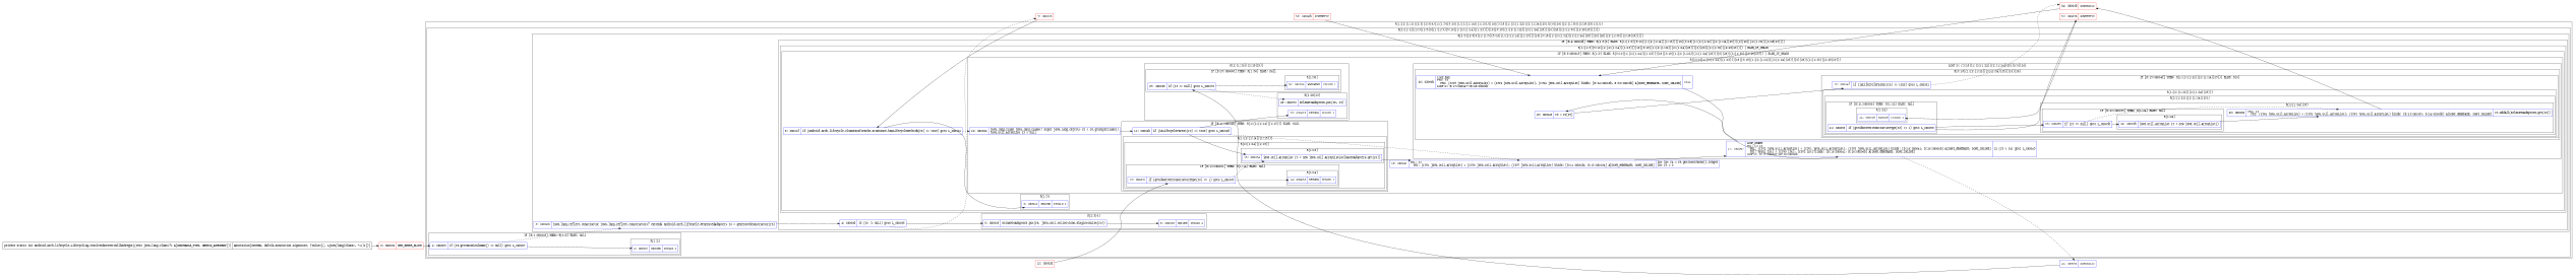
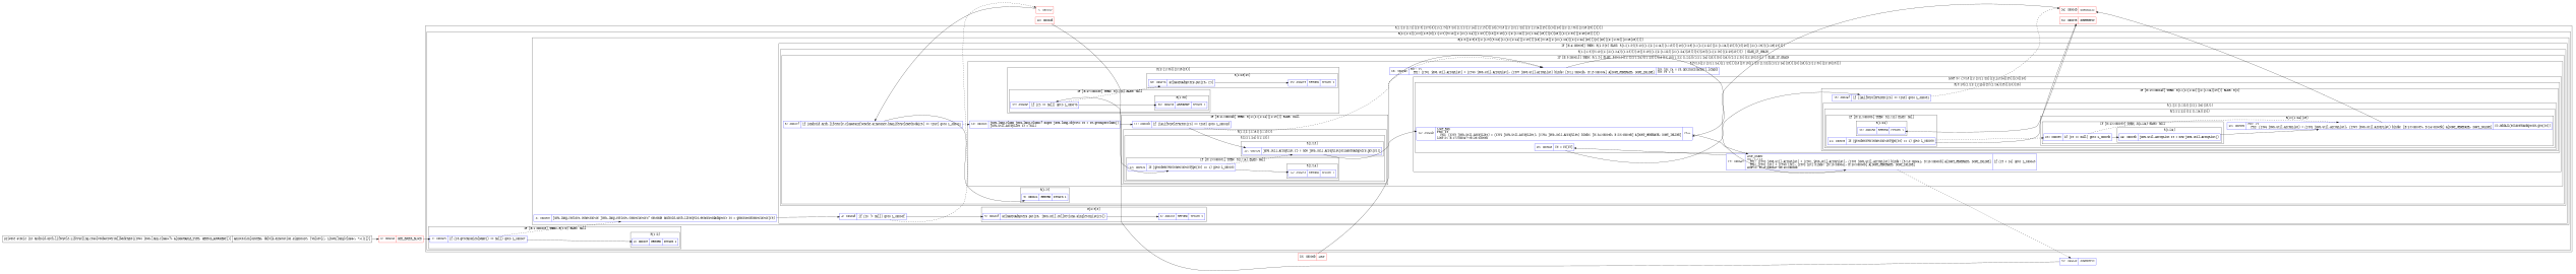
  digraph {
    fontname="Courier Prime"
    rankdir=LR
    node [color=blue fontname="Courier Prime" shape=record]
    edge [fontname="Courier Prime"]
    n1 [label="{2\:\ 0x0007|RETURN\l|return 1\l}"]
    n2 [label="{1\:\ 0x0005|if (r8.getCanonicalName() == null) goto L_0x0007\l}"]
    n3 [label="{5\:\ 0x000f|sClassToAdapters.put(r8, java.util.Collections.singletonList(r0))\l}"]
    n4 [label="{6\:\ 0x0018|RETURN\l|return 2\l}"]
    n5 [label="{9\:\ 0x0021|RETURN\l|return 1\l}"]
    n6 [label="{14\:\ 0x0033|RETURN\l|return 1\l}"]
    n7 [label="{13\:\ 0x0031|if (getObserverConstructorType(r0) == 1) goto L_0x0033\l}"]
    n8 [label="{15\:\ 0x0034|java.util.ArrayList r3 = new java.util.ArrayList(sClassToAdapters.get(r0))\l}"]
    n9 [label="{11\:\ 0x002b|if (isLifecycleParent(r0) == true) goto L_0x002d\l}"]
    n10 [label="{22\:\ 0x0058|RETURN\l|return 1\l}"]
    n11 [label="{21\:\ 0x0056|if (getObserverConstructorType(r6) == 1) goto L_0x0058\l}"]
    n12 [label="{24\:\ 0x005b|java.util.ArrayList r3 = new java.util.ArrayList()\l}"]
    n13 [label="{23\:\ 0x0059|if (r3 == null) goto L_0x005b\l}"]
    n14 [label="{25\:\ 0x0060|PHI: r3 \l  PHI: (r3v4 java.util.ArrayList) = (r3v2 java.util.ArrayList), (r3v5 java.util.ArrayList) binds: [B:23:0x0059, B:24:0x005b] A[DONT_GENERATE, DONT_INLINE]\l|r3.addAll(sClassToAdapters.get(r6))\l}"]
    n15 [label="{19\:\ 0x004f|if (isLifecycleParent(r6) == true) goto L_0x0052\l}"]
    n16 [label="{18\:\ 0x0049|r6 = r0[r5]\l}"]
    n17 [label="{26\:\ 0x006b|LOOP_END\lPHI: r3 \l  PHI: (r3v3 java.util.ArrayList) = (r3v2 java.util.ArrayList), (r3v4 java.util.ArrayList) binds: [B:34:0x006b, B:33:0x006b] A[DONT_GENERATE, DONT_INLINE]\lLOOP:0: B:17:0x0047\-\>B:26:0x006b\l|r5++\l}"]
    n18 [label="{17\:\ 0x0047|LOOP_START\lPHI: r3 r5 \l  PHI: (r3v2 java.util.ArrayList) = (r3v1 java.util.ArrayList), (r3v3 java.util.ArrayList) binds: [B:16:0x0041, B:26:0x006b] A[DONT_GENERATE, DONT_INLINE]\l  PHI: (r5v1 int) = (r5v0 int), (r5v2 int) binds: [B:16:0x0041, B:26:0x006b] A[DONT_GENERATE, DONT_INLINE]\lLOOP:0: B:17:0x0047\-\>B:26:0x006b\l|if (r5 \< r4) goto L_0x0049\l}"]
    n19 [label="{30\:\ 0x0076|ARGUMENT\l|return 1\l}"]
    n20 [label="{27\:\ 0x006e|if (r3 == null) goto L_0x0076\l}"]
    n21 [label="{28\:\ 0x0070|sClassToAdapters.put(r8, r3)\l}"]
    n22 [label="{29\:\ 0x0075|RETURN\l|return 2\l}"]
    n23 [label="{10\:\ 0x0022|java.lang.Class java.lang.Class\<? super java.lang.Object\> r0 = r8.getSuperclass()\ljava.util.ArrayList r3 = null\l}"]
    n24 [label="{16\:\ 0x0041|PHI: r3 \l  PHI: (r3v1 java.util.ArrayList) = (r3v0 java.util.ArrayList), (r3v7 java.util.ArrayList) binds: [B:11:0x002b, B:15:0x0034] A[DONT_GENERATE, DONT_INLINE]\l|int int r4 = r8.getInterfaces().length\lint r5 = 0\l}"]
    n25 [label="{8\:\ 0x001f|if (android.arch.lifecycle.ClassesInfoCache.sInstance.hasLifecycleMethods(r8) == true) goto L_0x0021\l}"]
    n26 [label="{4\:\ 0x000d|if (r0 != null) goto L_0x000f\l}"]
    n27 [label="{3\:\ 0x0008|java.lang.reflect.Constructor java.lang.reflect.Constructor\<? extends android.arch.lifecycle.GeneratedAdapter\> r0 = generatedConstructor(r8)\l}"]
    n28 [color=red label="{31\:\ 0x0058|SYNTHETIC\l}"]
    n29 [color=red label="{34\:\ 0x006b|SYNTHETIC\l}"]
    n30 [label="{32\:\ 0x006e|SYNTHETIC\l}"]
    n31 [color=red label="{7\:\ 0x0019}"]
    n32 [color=red label="{12\:\ 0x002d}"]
-   n33 [color=red label="{33\:\ 0x006b|SYNTHETIC\l}"]
+   n33 [color=red label="{33\:\ 0x006b|LOOP\l}"]
    n34 [color=red label="{0\:\ 0x0000|MTH_ENTER_BLOCK\l}"]
    n35 [label="{private static int android.arch.lifecycle.Lifecycling.resolveObserverCallbackType((r8v0 java.lang.Class\<?\> A[IMMUTABLE_TYPE, METHOD_ARGUMENT]))  | Annotation[SYSTEM, dalvik.annotation.Signature, \{value=[(, Ljava\/lang\/Class\<, *\>;)I]\}]\l}" color=""]
    subgraph cluster_1 {
      label="R(1:(2:(1:2)|(2:3|(2:5|6)(1:(1:9)(5:10|(1:(2:(1:14)|(1:15)))|16|(3:18|(1:(2:(1:22)|(2:(1:24)|25)))(0)|26)|(2:(1:30)|(2:28|29)))))))"
      subgraph cluster_2 {
        label="R(2:(1:2)|(2:3|(2:5|6)(1:(1:9)(5:10|(1:(2:(1:14)|(1:15)))|16|(3:18|(1:(2:(1:22)|(2:(1:24)|25)))(0)|26)|(2:(1:30)|(2:28|29))))))"
        subgraph cluster_3 {
          label="IF [B:1:0x0005] THEN: R(1:2) ELSE: null"
          n2
          subgraph cluster_4 {
            label="R(1:2)"
            n1
          }
        }
        subgraph cluster_5 {
          label="R(2:3|(2:5|6)(1:(1:9)(5:10|(1:(2:(1:14)|(1:15)))|16|(3:18|(1:(2:(1:22)|(2:(1:24)|25)))(0)|26)|(2:(1:30)|(2:28|29)))))"
          n27
          subgraph cluster_6 {
            label="IF [B:4:0x000d] THEN: R(2:5|6) ELSE: R(1:(1:9)(5:10|(1:(2:(1:14)|(1:15)))|16|(3:18|(1:(2:(1:22)|(2:(1:24)|25)))(0)|26)|(2:(1:30)|(2:28|29))))"
            n26
            subgraph cluster_7 {
              label="R(2:5|6)"
              n3
              n4
            }
            subgraph cluster_8 {
              label="R(1:(1:9)(5:10|(1:(2:(1:14)|(1:15)))|16|(3:18|(1:(2:(1:22)|(2:(1:24)|25)))(0)|26)|(2:(1:30)|(2:28|29)))) | ELSE_IF_CHAIN\l"
              subgraph cluster_9 {
                label="IF [B:8:0x001f] THEN: R(1:9) ELSE: R(5:10|(1:(2:(1:14)|(1:15)))|16|(3:18|(1:(2:(1:22)|(2:(1:24)|25)))(0)|26)|(2:(1:30)|(2:28|29))) | ELSE_IF_CHAIN\l"
                n25
                subgraph cluster_10 {
                  label="R(1:9)"
                  n5
                }
                subgraph cluster_11 {
                  label="R(5:10|(1:(2:(1:14)|(1:15)))|16|(3:18|(1:(2:(1:22)|(2:(1:24)|25)))(0)|26)|(2:(1:30)|(2:28|29)))"
                  n23
                  n24
                  subgraph cluster_12 {
                    label="IF [B:11:0x002b] THEN: R(1:(2:(1:14)|(1:15))) ELSE: null"
                    n9
                    subgraph cluster_13 {
                      label="R(1:(2:(1:14)|(1:15)))"
                      subgraph cluster_14 {
                        label="R(2:(1:14)|(1:15))"
                        subgraph cluster_15 {
                          label="IF [B:13:0x0031] THEN: R(1:14) ELSE: null"
                          n7
                          subgraph cluster_16 {
                            label="R(1:14)"
                            n6
                          }
                        }
                        subgraph cluster_17 {
                          label="R(1:15)"
                          n8
                        }
                      }
                    }
                  }
                  subgraph cluster_18 {
                    label="LOOP:0: (3:18|(1:(2:(1:22)|(2:(1:24)|25)))(0)|26)"
                    n18
                    subgraph cluster_19 {
                      label="R(3:18|(1:(2:(1:22)|(2:(1:24)|25)))(0)|26)"
                      n16
                      n17
                      subgraph cluster_20 {
                        label="IF [B:19:0x004f] THEN: R(1:(2:(1:22)|(2:(1:24)|25))) ELSE: R(0)"
                        n15
                        subgraph cluster_21 {
                          label="R(1:(2:(1:22)|(2:(1:24)|25)))"
                          subgraph cluster_22 {
                            label="R(2:(1:22)|(2:(1:24)|25))"
                            subgraph cluster_23 {
                              label="IF [B:21:0x0056] THEN: R(1:22) ELSE: null"
                              n11
                              subgraph cluster_24 {
                                label="R(1:22)"
                                n10
                              }
                            }
                            subgraph cluster_25 {
                              label="R(2:(1:24)|25)"
                              n14
                              subgraph cluster_26 {
                                label="IF [B:23:0x0059] THEN: R(1:24) ELSE: null"
                                n13
                                subgraph cluster_27 {
                                  label="R(1:24)"
                                  n12
                                }
                              }
                            }
                          }
                        }
                        subgraph cluster_28 {
                          label="R(0)"
                        }
                      }
                    }
                  }
                  subgraph cluster_29 {
                    label="R(2:(1:30)|(2:28|29))"
                    subgraph cluster_30 {
                      label="IF [B:27:0x006e] THEN: R(1:30) ELSE: null"
                      n20
                      subgraph cluster_31 {
                        label="R(1:30)"
                        n19
                      }
                    }
                    subgraph cluster_32 {
                      label="R(2:28|29)"
                      n21
                      n22
                    }
                  }
                }
              }
            }
          }
        }
      }
    }
    n2 -> n1
    n2 -> n27 [style=dashed]
    n3 -> n4
    n7 -> n6
    n7 -> n8 [style=dashed]
    n8 -> n24
    n9 -> n8
    n9 -> n24 [style=dashed]
-   n11 -> n13 [style=solid]
+   n11 -> n13 [style=dashed]
    n11 -> n28
    n12 -> n14
    n13 -> n12
    n13 -> n14 [style=dashed]
    n14 -> n29
    n15 -> n29 [style=dashed]
    n16 -> n15
    n17 -> n18
    n18 -> n16
    n18 -> n30 [style=dashed]
    n20 -> n19
    n20 -> n21 [style=dashed]
-   n9 -> n22
+   n21 -> n22
    n23 -> n9
    n24 -> n18
    n25 -> n5
    n25 -> n23 [style=dashed]
    n26 -> n3
    n26 -> n31 [style=dashed]
    n27 -> n26
    n28 -> n10
    n29 -> n17
    n30 -> n20
    n31 -> n25
    n32 -> n7
    n33 -> n17
    n34 -> n2
    n35 -> n34
  }
